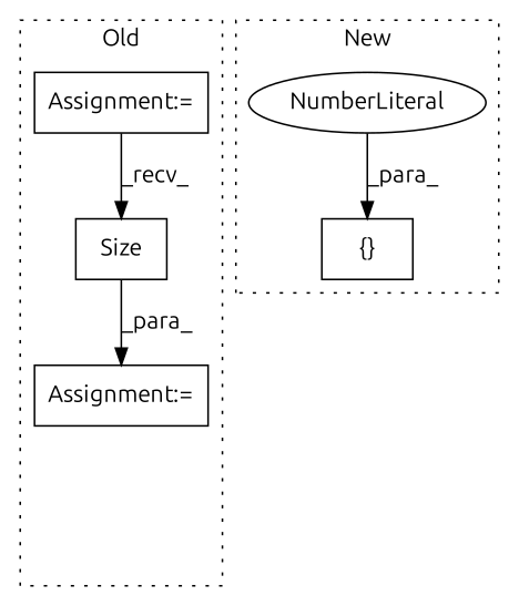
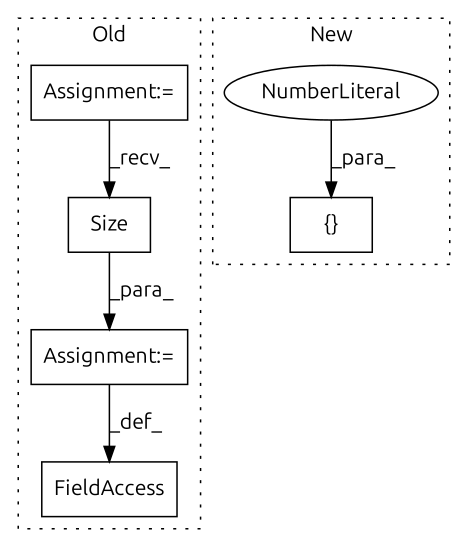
  digraph {
    fontname=Ubuntu
    node [a=7 l=1 shape=box fontname=Ubuntu]
    edge [fontname=Ubuntu]
    n1 [a=32 l="10,2" label=Size s="629,682"]
    n2 [label="Assignment:=" s=622]
+   n3 [a=22 l=15 label=FieldAccess s=607]
    n4 [l=5 label="Assignment:=" s=458]
    n5 [a=4 l="1,1" label="{}" s="757,765"]
    n6 [a=34 label=NumberLiteral s=758 shape=ellipse]
    subgraph cluster_1 {
      label=Old
      style=dotted
      n1
      n2
+     n3
      n4
    }
    subgraph cluster_2 {
      label=New
      style=dotted
      n5
      n6
    }
    n1 -> n2 [label=_para_]
+   n2 -> n3 [label=_def_]
    n4 -> n1 [label=_recv_]
    n6 -> n5 [label=_para_]
  }
